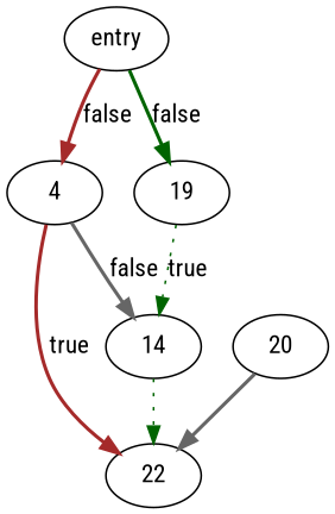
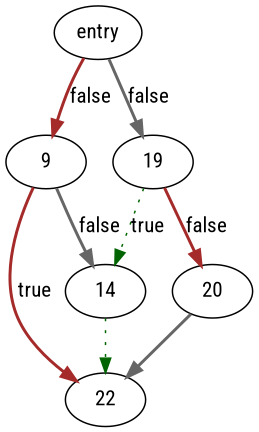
  digraph {
    fontname="Roboto Condensed"
    node [fontname="Roboto Condensed"]
    edge [color=brown fontname="Roboto Condensed" style=bold]
    n1 [label=entry]
-   9 [label=4]
+   9
    19
    14
    22
    20
    n1 -> 9 [label=false]
-   n1 -> 19 [color=darkgreen label=false]
+   n1 -> 19 [color=gray40 label=false]
    9 -> 14 [color=gray40 label=false]
    9 -> 22 [label=true]
    19 -> 14 [color=darkgreen label=true style=dotted]
+   19 -> 20 [label=false]
    14 -> 22 [color=darkgreen style=dotted]
    20 -> 22 [color=gray40]
  }
